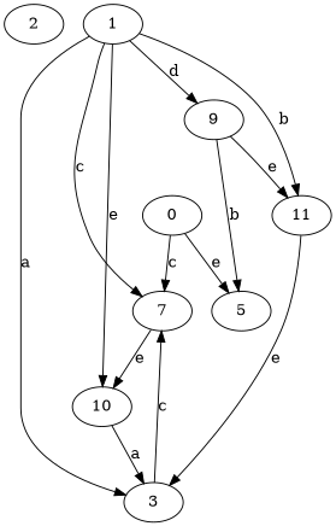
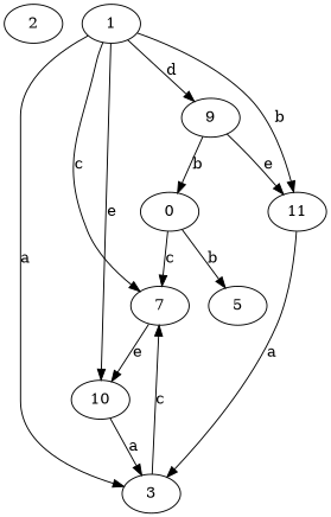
  strict digraph {
    2
    0
    5
    7
    10
    3
    9
    11
    1
-   0 -> 5 [label=e]
+   0 -> 5 [label=b]
    0 -> 7 [label=c]
    7 -> 10 [label=e]
    10 -> 3 [label=a]
    3 -> 7 [label=c]
-   9 -> 5 [label=b]
+   9 -> 0 [label=b]
    9 -> 11 [label=e]
-   11 -> 3 [label=e]
+   11 -> 3 [label=a]
    1 -> 7 [label=c]
    1 -> 10 [label=e]
    1 -> 3 [label=a]
    1 -> 9 [label=d]
    1 -> 11 [label=b]
  }
